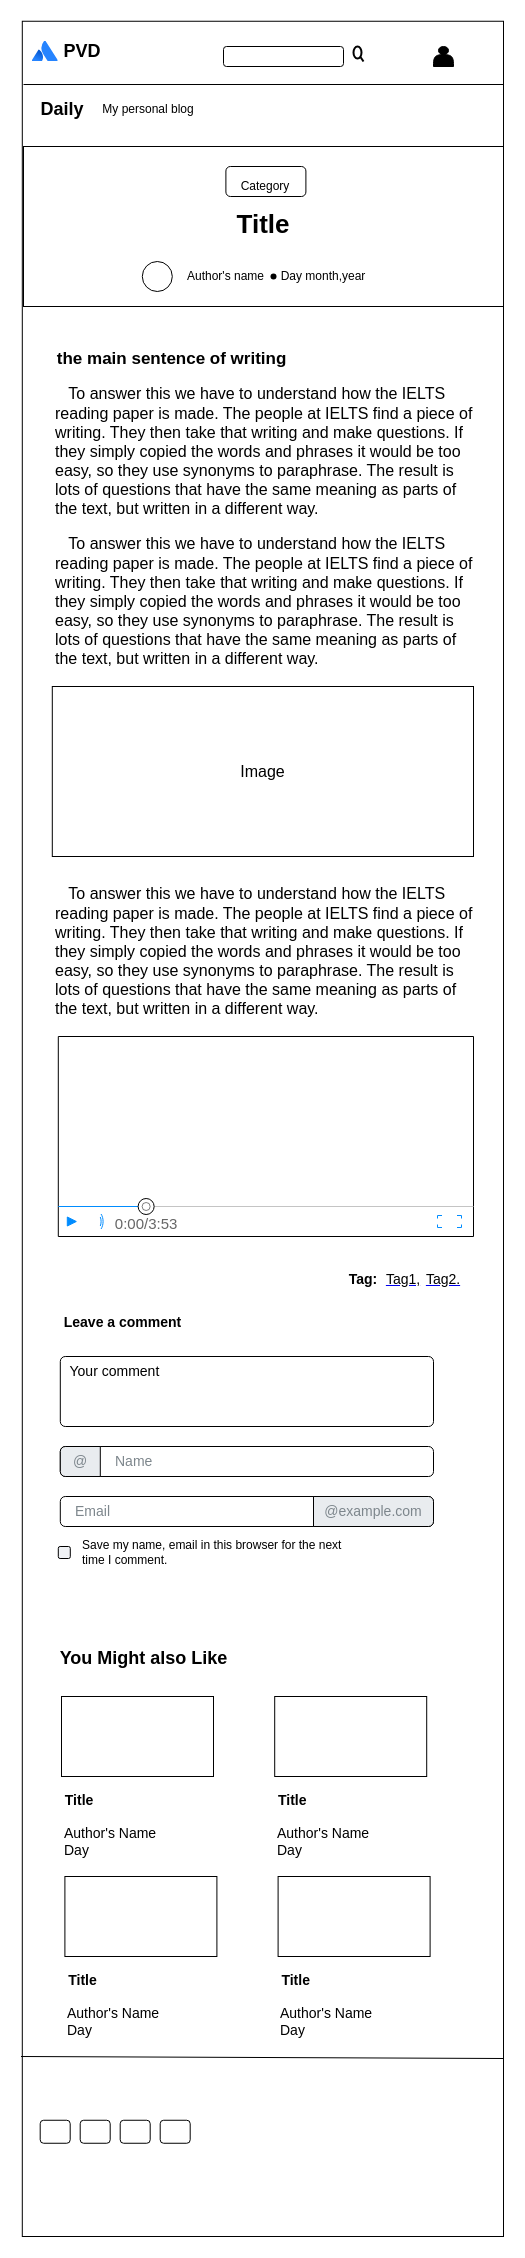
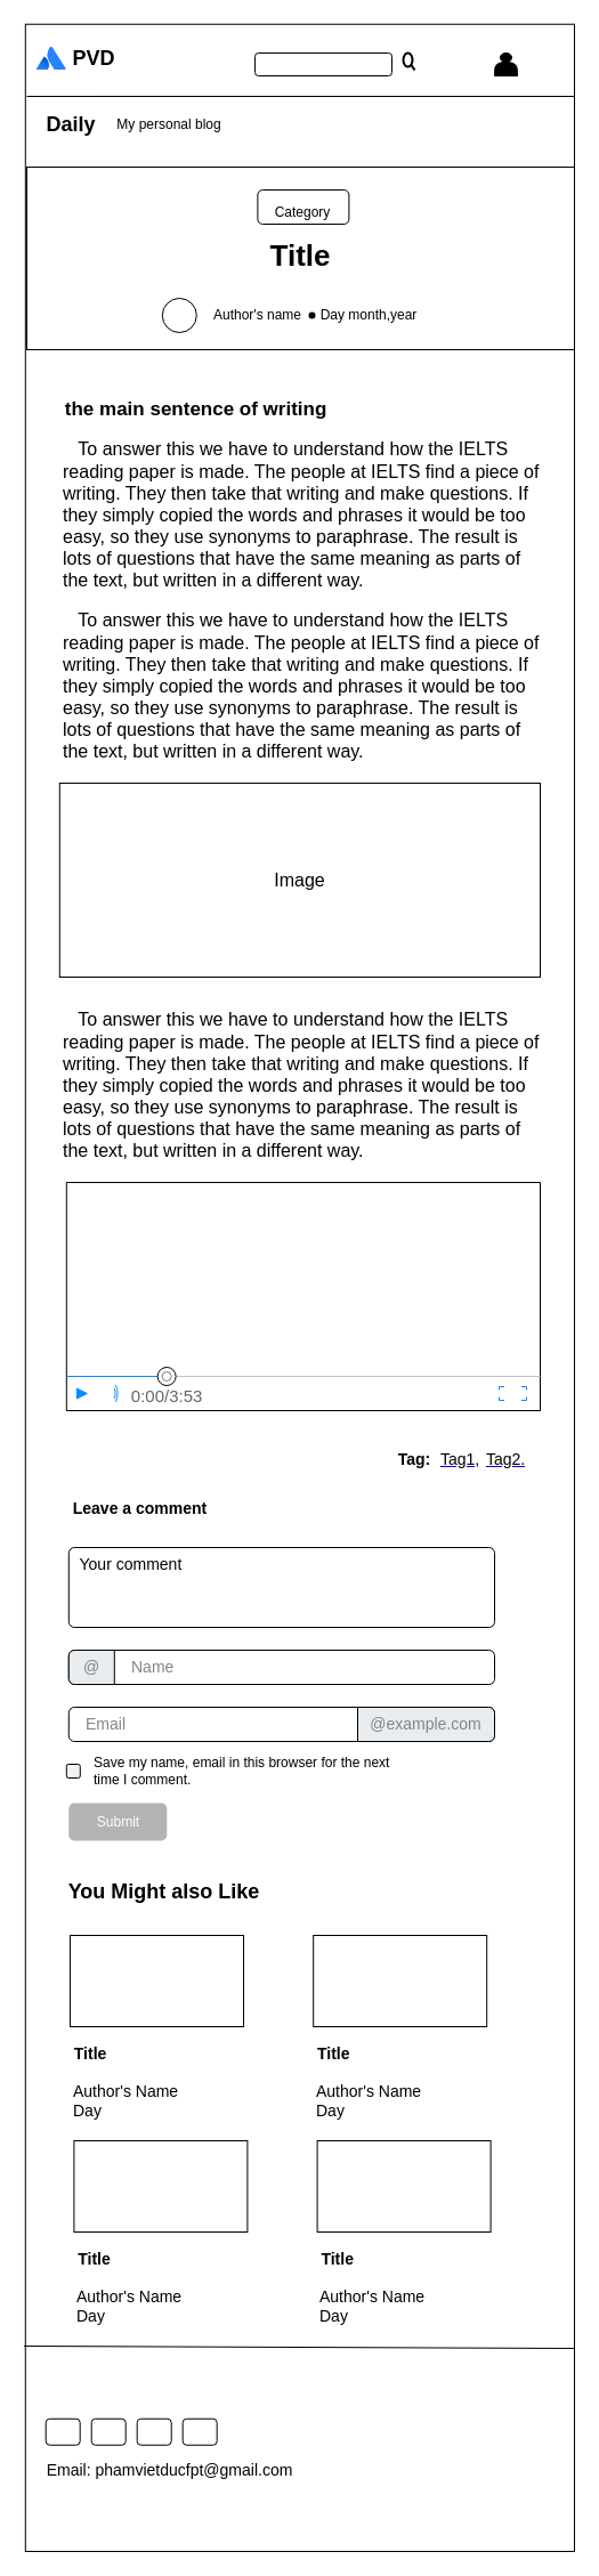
  <mxCell id="0" />
  <mxCell id="1" parent="0" />
  <mxCell id="2" value="" style="rounded=0;whiteSpace=wrap;html=1;" vertex="1" parent="1"><mxGeometry x="21.8" y="20.75" width="481.2" height="2215.25" as="geometry" /></mxCell>
  <mxCell id="3" value="&lt;span style=&quot;font-size: 18px&quot;&gt;&lt;b&gt;PVD&lt;/b&gt;&lt;/span&gt;" style="text;html=1;strokeColor=none;fillColor=none;align=center;verticalAlign=middle;whiteSpace=wrap;rounded=0;" vertex="1" parent="1"><mxGeometry x="51.8" y="36" width="60" height="30" as="geometry" /></mxCell>
  <mxCell id="4" value="My personal blog" style="text;html=1;strokeColor=none;fillColor=none;align=center;verticalAlign=middle;whiteSpace=wrap;rounded=0;" vertex="1" parent="1"><mxGeometry x="93" y="93.5" width="110" height="30" as="geometry" /></mxCell>
  <mxCell id="5" value="" style="rounded=1;whiteSpace=wrap;html=1;fontSize=18;" vertex="1" parent="1"><mxGeometry x="223" y="46" width="120" height="20" as="geometry" /></mxCell>
  <mxCell id="6" value="" style="html=1;verticalLabelPosition=bottom;align=center;labelBackgroundColor=#ffffff;verticalAlign=top;strokeWidth=2;strokeColor=#000000;shadow=0;dashed=0;shape=mxgraph.ios7.icons.looking_glass;fontSize=18;" vertex="1" parent="1"><mxGeometry x="353" y="46" width="10" height="15" as="geometry" /></mxCell>
  <mxCell id="7" value="" style="shape=actor;whiteSpace=wrap;html=1;fontSize=18;strokeColor=#000000;fillColor=#000000;" vertex="1" parent="1"><mxGeometry x="433" y="46" width="20" height="20" as="geometry" /></mxCell>
  <mxCell id="8" value="" style="image;image=img/lib/atlassian/Atlassian_Logo.svg;fontSize=18;strokeColor=#000000;fillColor=#FFFFFF;" vertex="1" parent="1"><mxGeometry x="31.8" y="40.5" width="26" height="20.5" as="geometry" /></mxCell>
  <mxCell id="9" value="&lt;b&gt;Daily&lt;/b&gt;" style="text;html=1;strokeColor=none;fillColor=none;align=center;verticalAlign=middle;whiteSpace=wrap;rounded=0;fontSize=18;" vertex="1" parent="1"><mxGeometry x="21.8" y="93.5" width="80" height="30" as="geometry" /></mxCell>
  <mxCell id="10" value="" style="rounded=0;whiteSpace=wrap;html=1;strokeColor=#000000;" vertex="1" parent="1"><mxGeometry x="23" y="146" width="480" height="160" as="geometry" /></mxCell>
  <mxCell id="11" value="Title" style="text;align=center;fontStyle=1;verticalAlign=middle;spacingLeft=3;spacingRight=3;strokeColor=none;rotatable=0;points=[[0,0.5],[1,0.5]];portConstraint=eastwest;fontSize=26;" vertex="1" parent="1"><mxGeometry x="23" y="186" width="480" height="70" as="geometry" /></mxCell>
  <mxCell id="12" value="&lt;font style=&quot;font-size: 12px&quot;&gt;Category&lt;/font&gt;" style="rounded=1;whiteSpace=wrap;html=1;fontSize=26;strokeColor=#000000;align=center;" vertex="1" parent="1"><mxGeometry x="225.4" y="166" width="80" height="30" as="geometry" /></mxCell>
  <mxCell id="13" value="" style="ellipse;whiteSpace=wrap;html=1;aspect=fixed;fontSize=12;strokeColor=#000000;" vertex="1" parent="1"><mxGeometry x="141.8" y="261" width="30" height="30" as="geometry" /></mxCell>
  <mxCell id="14" value="Author's name" style="text;html=1;strokeColor=none;fillColor=none;align=center;verticalAlign=middle;whiteSpace=wrap;rounded=0;fontSize=12;" vertex="1" parent="1"><mxGeometry x="183" y="261" width="85" height="30" as="geometry" /></mxCell>
  <mxCell id="15" value="Day month,year" style="text;html=1;strokeColor=none;fillColor=none;align=center;verticalAlign=middle;whiteSpace=wrap;rounded=0;fontSize=12;" vertex="1" parent="1"><mxGeometry x="273" y="261" width="100" height="30" as="geometry" /></mxCell>
  <mxCell id="16" value="" style="shape=waypoint;sketch=0;fillStyle=solid;size=6;pointerEvents=1;points=[];fillColor=none;resizable=0;rotatable=0;perimeter=centerPerimeter;snapToPoint=1;fontSize=12;strokeColor=#000000;" vertex="1" parent="1"><mxGeometry x="253" y="256" width="40" height="40" as="geometry" /></mxCell>
  <mxCell id="17" value="" style="endArrow=none;html=1;rounded=0;fontSize=14;fontColor=#000000;exitX=0.002;exitY=0.042;exitDx=0;exitDy=0;exitPerimeter=0;" edge="1" parent="1"><mxGeometry width="50" height="50" relative="1" as="geometry"><mxPoint x="23" y="84.02" as="sourcePoint" /><mxPoint x="503" y="84" as="targetPoint" /></mxGeometry></mxCell>
  <mxCell id="18" value="" style="shape=image;html=1;verticalAlign=top;verticalLabelPosition=bottom;labelBackgroundColor=#ffffff;imageAspect=0;aspect=fixed;image=https://cdn0.iconfinder.com/data/icons/user-interface-1-32/32/hamburger-menu-128.png" vertex="1" parent="1"><mxGeometry x="424" y="93.5" width="38" height="38" as="geometry" /></mxCell>
  <mxCell id="19" value="the main sentence of writing" style="text;align=left;fontStyle=1;verticalAlign=middle;spacingLeft=3;spacingRight=3;strokeColor=none;rotatable=0;points=[[0,0.5],[1,0.5]];portConstraint=eastwest;fontSize=17;" vertex="1" parent="1"><mxGeometry x="51.8" y="316" width="451.2" height="80" as="geometry" /></mxCell>
  <mxCell id="20" value="&amp;nbsp; &amp;nbsp;To answer this we have to understand how the IELTS reading paper is made. The people at IELTS find a piece of writing. They then take that writing and make questions. If they simply copied the words and phrases it would be too easy, so they use synonyms to paraphrase. The result is lots of questions that have the same meaning as parts of the text, but written in a different way." style="text;html=1;strokeColor=none;fillColor=none;align=left;verticalAlign=middle;whiteSpace=wrap;rounded=0;fontSize=16;" vertex="1" parent="1"><mxGeometry x="53" y="376" width="420" height="150" as="geometry" /></mxCell>
  <mxCell id="21" value="&amp;nbsp; &amp;nbsp;To answer this we have to understand how the IELTS reading paper is made. The people at IELTS find a piece of writing. They then take that writing and make questions. If they simply copied the words and phrases it would be too easy, so they use synonyms to paraphrase. The result is lots of questions that have the same meaning as parts of the text, but written in a different way." style="text;html=1;strokeColor=none;fillColor=none;align=left;verticalAlign=middle;whiteSpace=wrap;rounded=0;fontSize=16;" vertex="1" parent="1"><mxGeometry x="53" y="526" width="420" height="150" as="geometry" /></mxCell>
  <mxCell id="22" value="Image" style="rounded=0;whiteSpace=wrap;html=1;fontSize=16;fillColor=#FFFFFF;" vertex="1" parent="1"><mxGeometry x="51.8" y="686" width="421.2" height="170" as="geometry" /></mxCell>
  <mxCell id="23" value="&amp;nbsp; &amp;nbsp;To answer this we have to understand how the IELTS reading paper is made. The people at IELTS find a piece of writing. They then take that writing and make questions. If they simply copied the words and phrases it would be too easy, so they use synonyms to paraphrase. The result is lots of questions that have the same meaning as parts of the text, but written in a different way." style="text;html=1;strokeColor=none;fillColor=none;align=left;verticalAlign=middle;whiteSpace=wrap;rounded=0;fontSize=16;" vertex="1" parent="1"><mxGeometry x="53" y="876" width="420" height="150" as="geometry" /></mxCell>
  <mxCell id="24" value="" style="verticalLabelPosition=bottom;shadow=0;dashed=0;align=center;html=1;verticalAlign=top;strokeWidth=1;shape=mxgraph.mockup.containers.videoPlayer;strokeColor=#000000;strokeColor2=#008cff;strokeColor3=#c4c4c4;textColor=#666666;fillColor2=#008cff;barHeight=30;barPos=20;fontSize=16;fillColor=#FFFFFF;" vertex="1" parent="1"><mxGeometry x="57.8" y="1036" width="415.2" height="200" as="geometry" /></mxCell>
  <mxCell id="25" value="&lt;b&gt;&lt;font style=&quot;font-size: 14px&quot;&gt;Tag:&lt;/font&gt;&lt;/b&gt;" style="text;html=1;strokeColor=none;fillColor=none;align=center;verticalAlign=middle;whiteSpace=wrap;rounded=0;fontSize=12;fontColor=#000000;" vertex="1" parent="1"><mxGeometry x="333" y="1264" width="60" height="30" as="geometry" /></mxCell>
  <mxCell id="26" value="&lt;font color=&quot;#000000&quot;&gt;Tag1,&lt;/font&gt;" style="text;html=1;strokeColor=none;fillColor=none;whiteSpace=wrap;align=center;verticalAlign=middle;fontColor=#0000EE;fontStyle=4;fontSize=14;" vertex="1" parent="1"><mxGeometry x="373" y="1259" width="60" height="40" as="geometry" /></mxCell>
  <mxCell id="27" value="&lt;font color=&quot;#000000&quot;&gt;Tag2.&lt;/font&gt;" style="text;html=1;strokeColor=none;fillColor=none;whiteSpace=wrap;align=center;verticalAlign=middle;fontColor=#0000EE;fontStyle=4;fontSize=14;" vertex="1" parent="1"><mxGeometry x="413" y="1259" width="60" height="40" as="geometry" /></mxCell>
  <mxCell id="28" value="&lt;font style=&quot;font-size: 14px&quot;&gt;Leave a comment&lt;/font&gt;" style="text;strokeColor=none;fillColor=none;html=1;fontSize=24;fontStyle=1;verticalAlign=middle;align=center;fontColor=#000000;" vertex="1" parent="1"><mxGeometry x="71.8" y="1299" width="100" height="40" as="geometry" /></mxCell>
  <mxCell id="29" value="" style="shape=image;html=1;verticalAlign=top;verticalLabelPosition=bottom;labelBackgroundColor=#ffffff;imageAspect=0;aspect=fixed;image=https://cdn4.iconfinder.com/data/icons/48-bubbles/48/39.Heart-128.png;fontSize=14;fontColor=#000000;strokeColor=#000000;fillColor=#FFFFFF;" vertex="1" parent="1"><mxGeometry x="59" y="1264" width="27" height="27" as="geometry" /></mxCell>
  <mxCell id="30" value="" style="shape=image;html=1;verticalAlign=top;verticalLabelPosition=bottom;labelBackgroundColor=#ffffff;imageAspect=0;aspect=fixed;image=https://cdn4.iconfinder.com/data/icons/ionicons/512/icon-share-128.png;fontSize=14;fontColor=#000000;strokeColor=#000000;fillColor=#FFFFFF;" vertex="1" parent="1"><mxGeometry x="95" y="1259" width="34" height="34" as="geometry" /></mxCell>
  <mxCell id="31" value="Name" style="html=1;shadow=0;dashed=0;shape=mxgraph.bootstrap.rrect;rSize=5;strokeColor=#000000;html=1;whiteSpace=wrap;fillColor=#FFFFFF;fontColor=#7D868C;align=left;spacing=15;spacingLeft=40;fontSize=14;" vertex="1" parent="1"><mxGeometry x="59.8" y="1446" width="373.2" height="30" as="geometry" /></mxCell>
  <mxCell id="32" value="@" style="html=1;shadow=0;dashed=0;shape=mxgraph.bootstrap.leftButton;strokeColor=inherit;gradientColor=inherit;fontColor=inherit;fillColor=#E9ECEF;rSize=5;perimeter=none;whiteSpace=wrap;resizeHeight=1;fontSize=14;" vertex="1" parent="31"><mxGeometry width="40" height="30" as="geometry" /></mxCell>
  <mxCell id="33" value="Email" style="html=1;shadow=0;dashed=0;shape=mxgraph.bootstrap.rrect;rSize=5;strokeColor=#000000;html=1;whiteSpace=wrap;fillColor=#FFFFFF;fontColor=#7D868C;align=left;spacingLeft=0;spacing=15;fontSize=14;" vertex="1" parent="1"><mxGeometry x="59.8" y="1496" width="373.2" height="30" as="geometry" /></mxCell>
  <mxCell id="34" value="@example.com" style="html=1;shadow=0;dashed=0;shape=mxgraph.bootstrap.rightButton;strokeColor=inherit;gradientColor=inherit;fontColor=inherit;fillColor=#E9ECEF;rSize=5;perimeter=none;whiteSpace=wrap;resizeHeight=1;fontSize=14;" vertex="1" parent="33"><mxGeometry x="1" width="120" height="30" relative="1" as="geometry"><mxPoint x="-120" as="offset" /></mxGeometry></mxCell>
  <mxCell id="35" value="" style="html=1;shadow=0;dashed=0;shape=mxgraph.bootstrap.rrect;rSize=5;strokeColor=#000000;html=1;whiteSpace=wrap;fillColor=#FFFFFF;fontColor=#7D868C;align=left;spacing=15;spacingLeft=40;fontSize=14;" vertex="1" parent="1"><mxGeometry x="59.8" y="1356" width="373.2" height="70" as="geometry" /></mxCell>
  <mxCell id="36" value="&amp;nbsp; Your comment" style="text;html=1;strokeColor=none;fillColor=none;align=left;verticalAlign=middle;whiteSpace=wrap;rounded=0;fontSize=14;fontColor=#000000;" vertex="1" parent="1"><mxGeometry x="59.8" y="1356" width="140" height="30" as="geometry" /></mxCell>
- <mxCell id="37" value="Submit" style="rounded=1;fillColor=#ffffff;align=center;strokeColor=none;html=1;fontColor=#ffffff;fontSize=12;sketch=0;" vertex="1" parent="1"><mxGeometry x="59.8" y="1580" width="86" height="33" as="geometry" /></mxCell>
+ <mxCell id="37" value="Submit" style="rounded=1;fillColor=#B3B3B3;align=center;strokeColor=none;html=1;fontColor=#ffffff;fontSize=12;sketch=0;" vertex="1" parent="1"><mxGeometry x="59.8" y="1580" width="86" height="33" as="geometry" /></mxCell>
  <mxCell id="38" value="Save my name, email in this browser for the next &lt;br&gt;time I comment.&amp;nbsp;" style="rounded=1;fillColor=#F0F2F5;strokeColor=#000000;align=left;verticalAlign=middle;fontStyle=0;fontSize=12;labelPosition=right;verticalLabelPosition=middle;spacingLeft=10;html=1;shadow=0;dashed=0;fontColor=#000000;" vertex="1" parent="1"><mxGeometry x="57.8" y="1546" width="12" height="12" as="geometry" /></mxCell>
  <mxCell id="39" value="&lt;font style=&quot;font-size: 18px&quot;&gt;You Might also Like&lt;/font&gt;" style="text;strokeColor=none;fillColor=none;html=1;fontSize=24;fontStyle=1;verticalAlign=middle;align=center;fontColor=#000000;" vertex="1" parent="1"><mxGeometry x="43" y="1636" width="200" height="40" as="geometry" /></mxCell>
  <mxCell id="40" value="" style="rounded=0;whiteSpace=wrap;html=1;fontSize=18;fontColor=#000000;strokeColor=#000000;fillColor=#FFFFFF;" vertex="1" parent="1"><mxGeometry x="61" y="1696" width="152" height="80" as="geometry" /></mxCell>
  <mxCell id="41" value="Title" style="text;align=left;fontStyle=1;verticalAlign=middle;spacingLeft=3;spacingRight=3;strokeColor=none;rotatable=0;points=[[0,0.5],[1,0.5]];portConstraint=eastwest;fontSize=14;fontColor=#000000;fillColor=#FFFFFF;" vertex="1" parent="1"><mxGeometry x="59.8" y="1786" width="90" height="26" as="geometry" /></mxCell>
  <mxCell id="42" value="Author's Name&amp;nbsp;&lt;br&gt;Day" style="text;html=1;strokeColor=none;fillColor=none;align=left;verticalAlign=middle;whiteSpace=wrap;rounded=0;fontSize=14;fontColor=#000000;" vertex="1" parent="1"><mxGeometry x="61.8" y="1826" width="110" height="30" as="geometry" /></mxCell>
  <mxCell id="43" value="" style="rounded=0;whiteSpace=wrap;html=1;fontSize=18;fontColor=#000000;strokeColor=#000000;fillColor=#FFFFFF;" vertex="1" parent="1"><mxGeometry x="274.2" y="1696" width="152" height="80" as="geometry" /></mxCell>
  <mxCell id="44" value="Title" style="text;align=left;fontStyle=1;verticalAlign=middle;spacingLeft=3;spacingRight=3;strokeColor=none;rotatable=0;points=[[0,0.5],[1,0.5]];portConstraint=eastwest;fontSize=14;fontColor=#000000;fillColor=#FFFFFF;" vertex="1" parent="1"><mxGeometry x="273" y="1786" width="90" height="26" as="geometry" /></mxCell>
  <mxCell id="45" value="Author's Name&amp;nbsp;&lt;br&gt;Day" style="text;html=1;strokeColor=none;fillColor=none;align=left;verticalAlign=middle;whiteSpace=wrap;rounded=0;fontSize=14;fontColor=#000000;" vertex="1" parent="1"><mxGeometry x="275" y="1826" width="110" height="30" as="geometry" /></mxCell>
  <mxCell id="46" value="" style="rounded=0;whiteSpace=wrap;html=1;fontSize=18;fontColor=#000000;strokeColor=#000000;fillColor=#FFFFFF;" vertex="1" parent="1"><mxGeometry x="64.4" y="1876" width="152" height="80" as="geometry" /></mxCell>
  <mxCell id="47" value="Title" style="text;align=left;fontStyle=1;verticalAlign=middle;spacingLeft=3;spacingRight=3;strokeColor=none;rotatable=0;points=[[0,0.5],[1,0.5]];portConstraint=eastwest;fontSize=14;fontColor=#000000;fillColor=#FFFFFF;" vertex="1" parent="1"><mxGeometry x="63.2" y="1966" width="90" height="26" as="geometry" /></mxCell>
  <mxCell id="48" value="Author's Name&amp;nbsp;&lt;br&gt;Day" style="text;html=1;strokeColor=none;fillColor=none;align=left;verticalAlign=middle;whiteSpace=wrap;rounded=0;fontSize=14;fontColor=#000000;" vertex="1" parent="1"><mxGeometry x="65.2" y="2006" width="110" height="30" as="geometry" /></mxCell>
  <mxCell id="49" value="" style="rounded=0;whiteSpace=wrap;html=1;fontSize=18;fontColor=#000000;strokeColor=#000000;fillColor=#FFFFFF;" vertex="1" parent="1"><mxGeometry x="277.6" y="1876" width="152" height="80" as="geometry" /></mxCell>
  <mxCell id="50" value="Title" style="text;align=left;fontStyle=1;verticalAlign=middle;spacingLeft=3;spacingRight=3;strokeColor=none;rotatable=0;points=[[0,0.5],[1,0.5]];portConstraint=eastwest;fontSize=14;fontColor=#000000;fillColor=#FFFFFF;" vertex="1" parent="1"><mxGeometry x="276.4" y="1966" width="90" height="26" as="geometry" /></mxCell>
  <mxCell id="51" value="Author's Name&amp;nbsp;&lt;br&gt;Day" style="text;html=1;strokeColor=none;fillColor=none;align=left;verticalAlign=middle;whiteSpace=wrap;rounded=0;fontSize=14;fontColor=#000000;" vertex="1" parent="1"><mxGeometry x="278.4" y="2006" width="110" height="30" as="geometry" /></mxCell>
  <mxCell id="52" value="" style="rounded=1;whiteSpace=wrap;html=1;fontSize=20;fontColor=#000000;strokeColor=#000000;fillColor=#FFFFFF;" vertex="1" parent="1"><mxGeometry x="39.7" y="2119.76" width="30" height="23" as="geometry" /></mxCell>
  <mxCell id="53" value="" style="rounded=1;whiteSpace=wrap;html=1;fontSize=20;fontColor=#000000;strokeColor=#000000;fillColor=#FFFFFF;" vertex="1" parent="1"><mxGeometry x="79.7" y="2119.76" width="30" height="23" as="geometry" /></mxCell>
  <mxCell id="54" value="" style="rounded=1;whiteSpace=wrap;html=1;fontSize=20;fontColor=#000000;strokeColor=#000000;fillColor=#FFFFFF;" vertex="1" parent="1"><mxGeometry x="119.7" y="2119.76" width="30" height="23" as="geometry" /></mxCell>
  <mxCell id="55" value="" style="rounded=1;whiteSpace=wrap;html=1;fontSize=20;fontColor=#000000;strokeColor=#000000;fillColor=#FFFFFF;" vertex="1" parent="1"><mxGeometry x="159.7" y="2119.76" width="30" height="23" as="geometry" /></mxCell>
  <mxCell id="56" value="" style="shape=image;html=1;verticalAlign=top;verticalLabelPosition=bottom;labelBackgroundColor=#ffffff;imageAspect=0;aspect=fixed;image=https://cdn3.iconfinder.com/data/icons/picons-social/57/06-facebook-128.png;fontSize=20;fontColor=#000000;strokeColor=#000000;fillColor=#FFFFFF;" vertex="1" parent="1"><mxGeometry x="45.7" y="2122.26" width="18" height="18" as="geometry" /></mxCell>
  <mxCell id="57" value="" style="shape=image;html=1;verticalAlign=top;verticalLabelPosition=bottom;labelBackgroundColor=#ffffff;imageAspect=0;aspect=fixed;image=https://cdn4.iconfinder.com/data/icons/picons-social/57/38-instagram-2-128.png;fontSize=20;fontColor=#000000;strokeColor=#000000;fillColor=#FFFFFF;" vertex="1" parent="1"><mxGeometry x="85.7" y="2122.26" width="18" height="18" as="geometry" /></mxCell>
  <mxCell id="58" value="" style="shape=image;html=1;verticalAlign=top;verticalLabelPosition=bottom;labelBackgroundColor=#ffffff;imageAspect=0;aspect=fixed;image=https://cdn1.iconfinder.com/data/icons/ionicons-fill-vol-2/512/logo-tiktok-128.png;fontSize=20;fontColor=#000000;strokeColor=#000000;fillColor=#FFFFFF;" vertex="1" parent="1"><mxGeometry x="125.7" y="2122.26" width="18" height="18" as="geometry" /></mxCell>
  <mxCell id="59" value="" style="shape=image;html=1;verticalAlign=top;verticalLabelPosition=bottom;labelBackgroundColor=#ffffff;imageAspect=0;aspect=fixed;image=https://cdn3.iconfinder.com/data/icons/social-media-black-white-2/512/BW_Youtube_glyph_svg-128.png;fontSize=20;fontColor=#000000;strokeColor=#000000;fillColor=#FFFFFF;" vertex="1" parent="1"><mxGeometry x="166.7" y="2122.26" width="18" height="18" as="geometry" /></mxCell>
+ <mxCell id="60" value="Email: phamvietducfpt@gmail.com" style="text;html=1;strokeColor=none;fillColor=none;align=center;verticalAlign=middle;whiteSpace=wrap;rounded=0;fontSize=14;fontColor=#000000;" vertex="1" parent="1"><mxGeometry x="21.7" y="2149.76" width="253" height="30" as="geometry" /></mxCell>
  <mxCell id="61" value="" style="endArrow=none;html=1;rounded=0;fontSize=14;fontColor=#000000;exitX=-0.002;exitY=0.912;exitDx=0;exitDy=0;exitPerimeter=0;" edge="1" parent="1"><mxGeometry width="50" height="50" relative="1" as="geometry"><mxPoint x="20.5" y="2056" as="sourcePoint" /><mxPoint x="503" y="2058" as="targetPoint" /></mxGeometry></mxCell>
